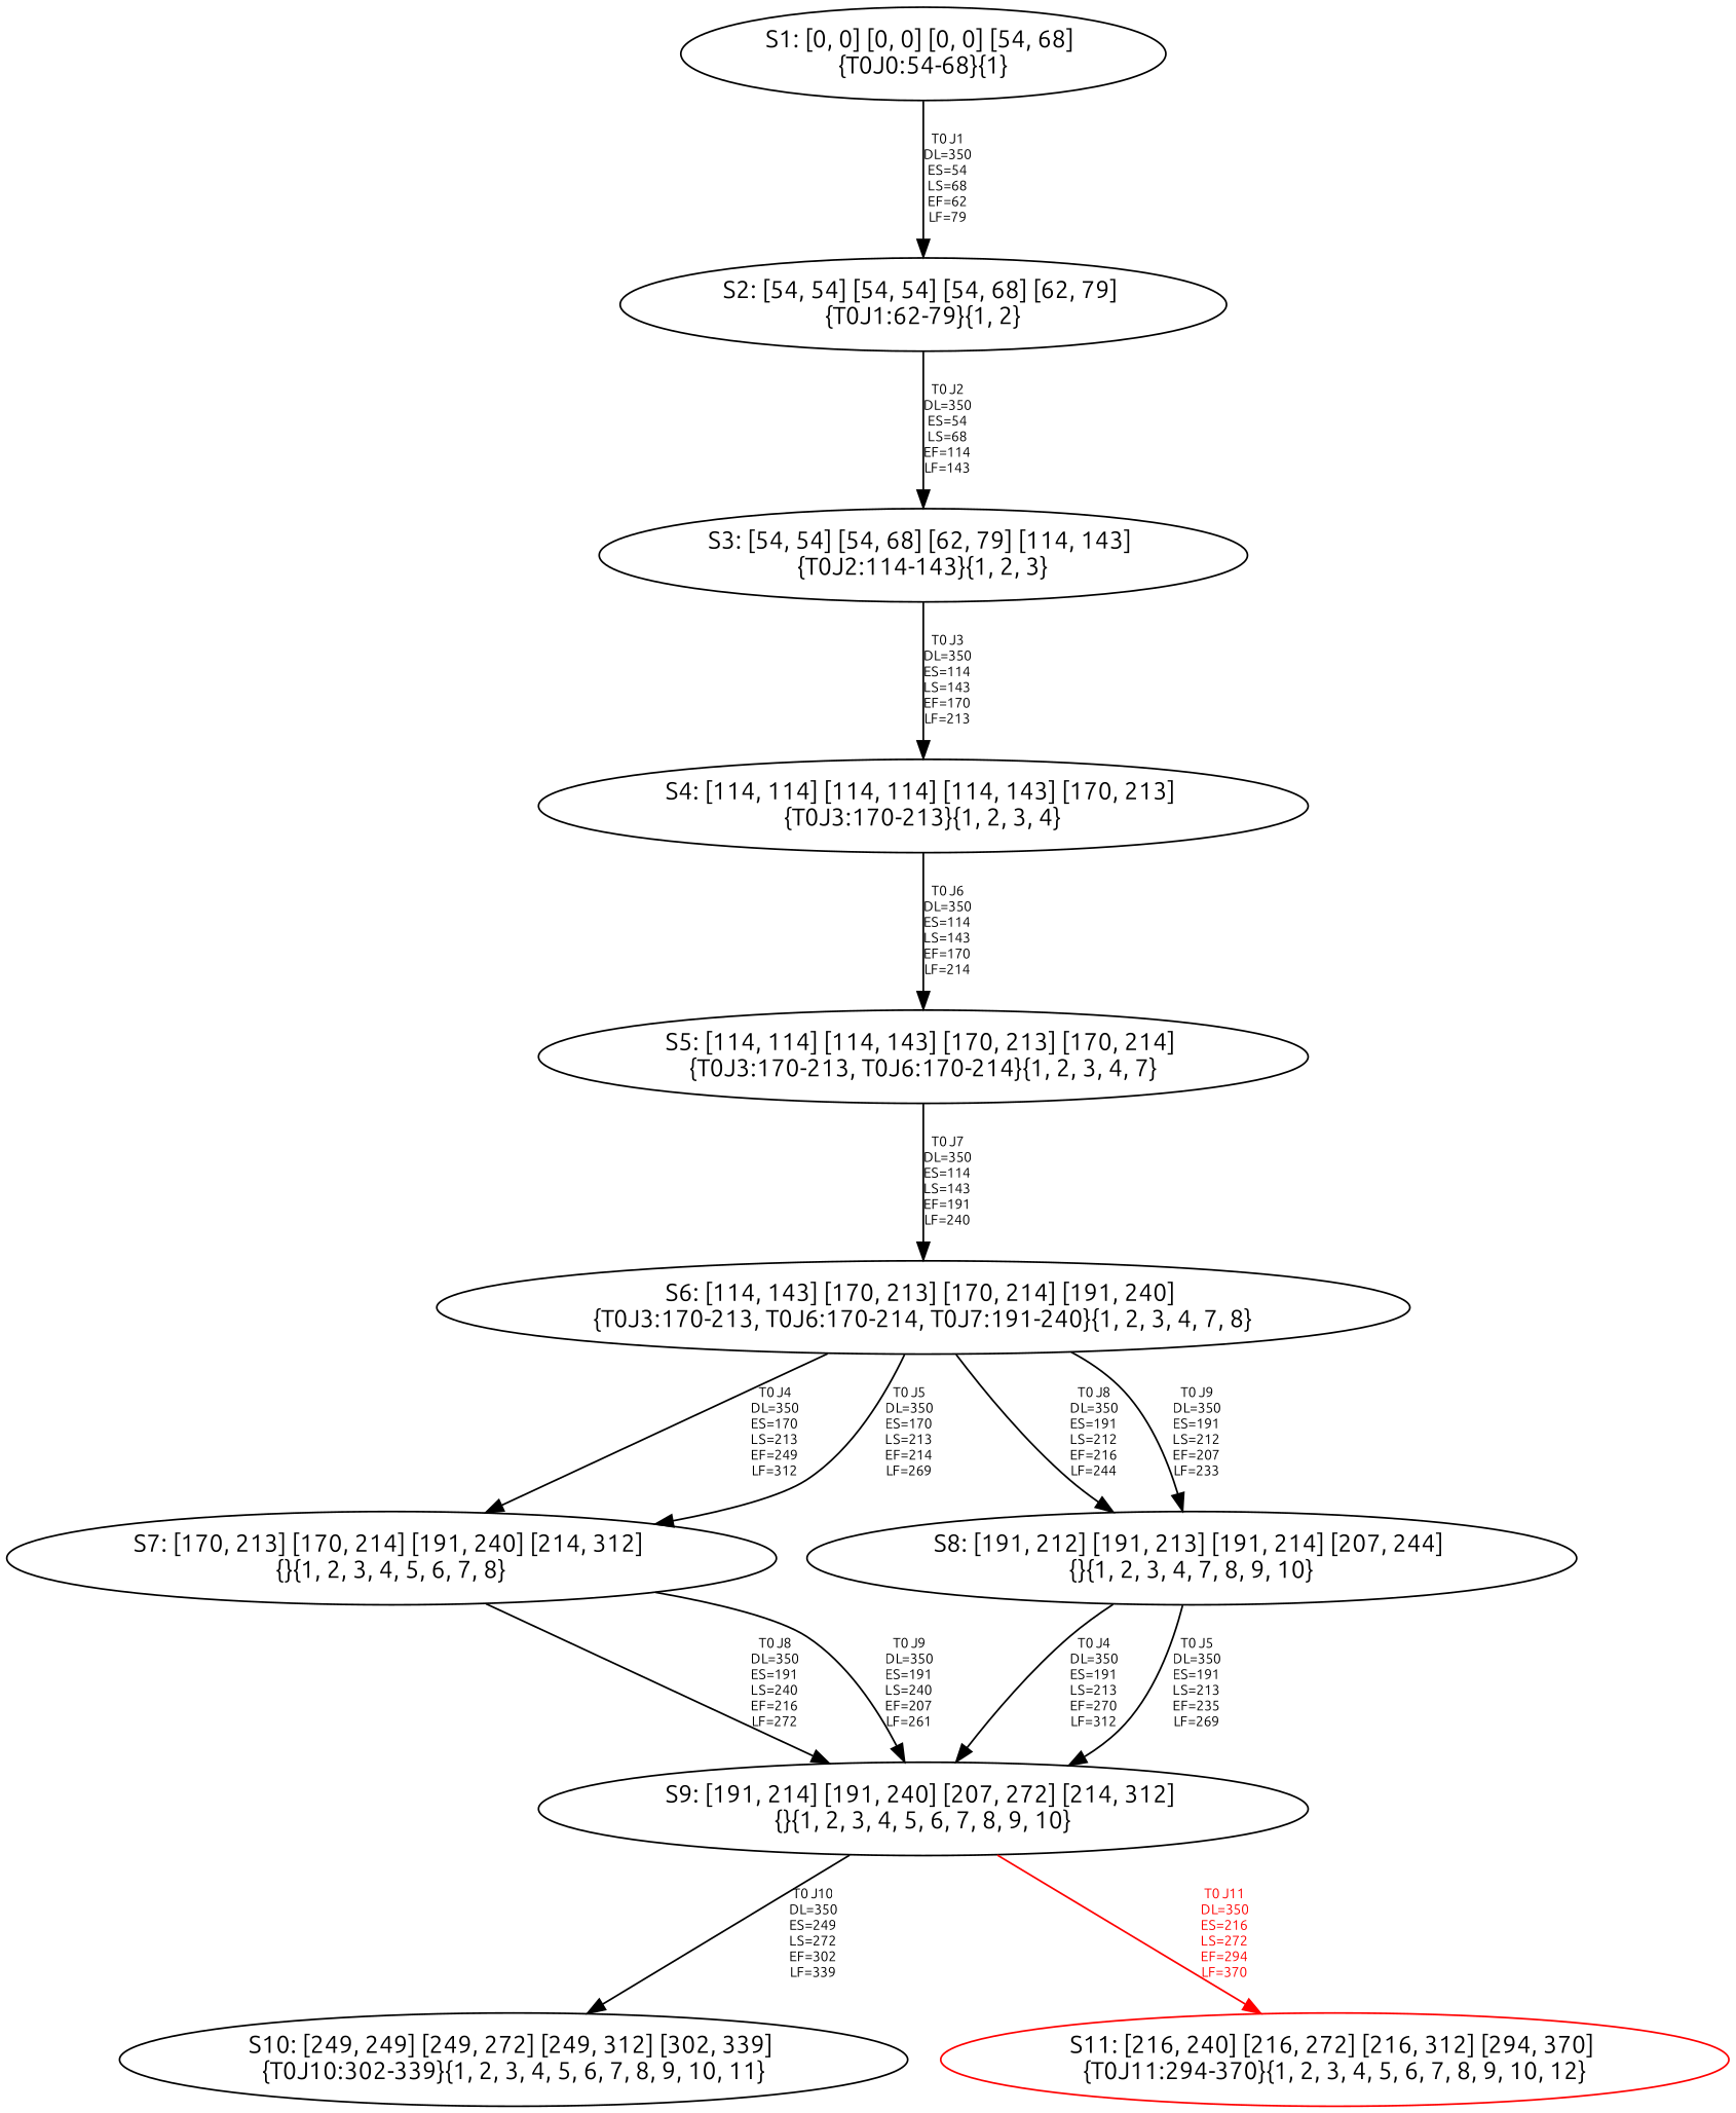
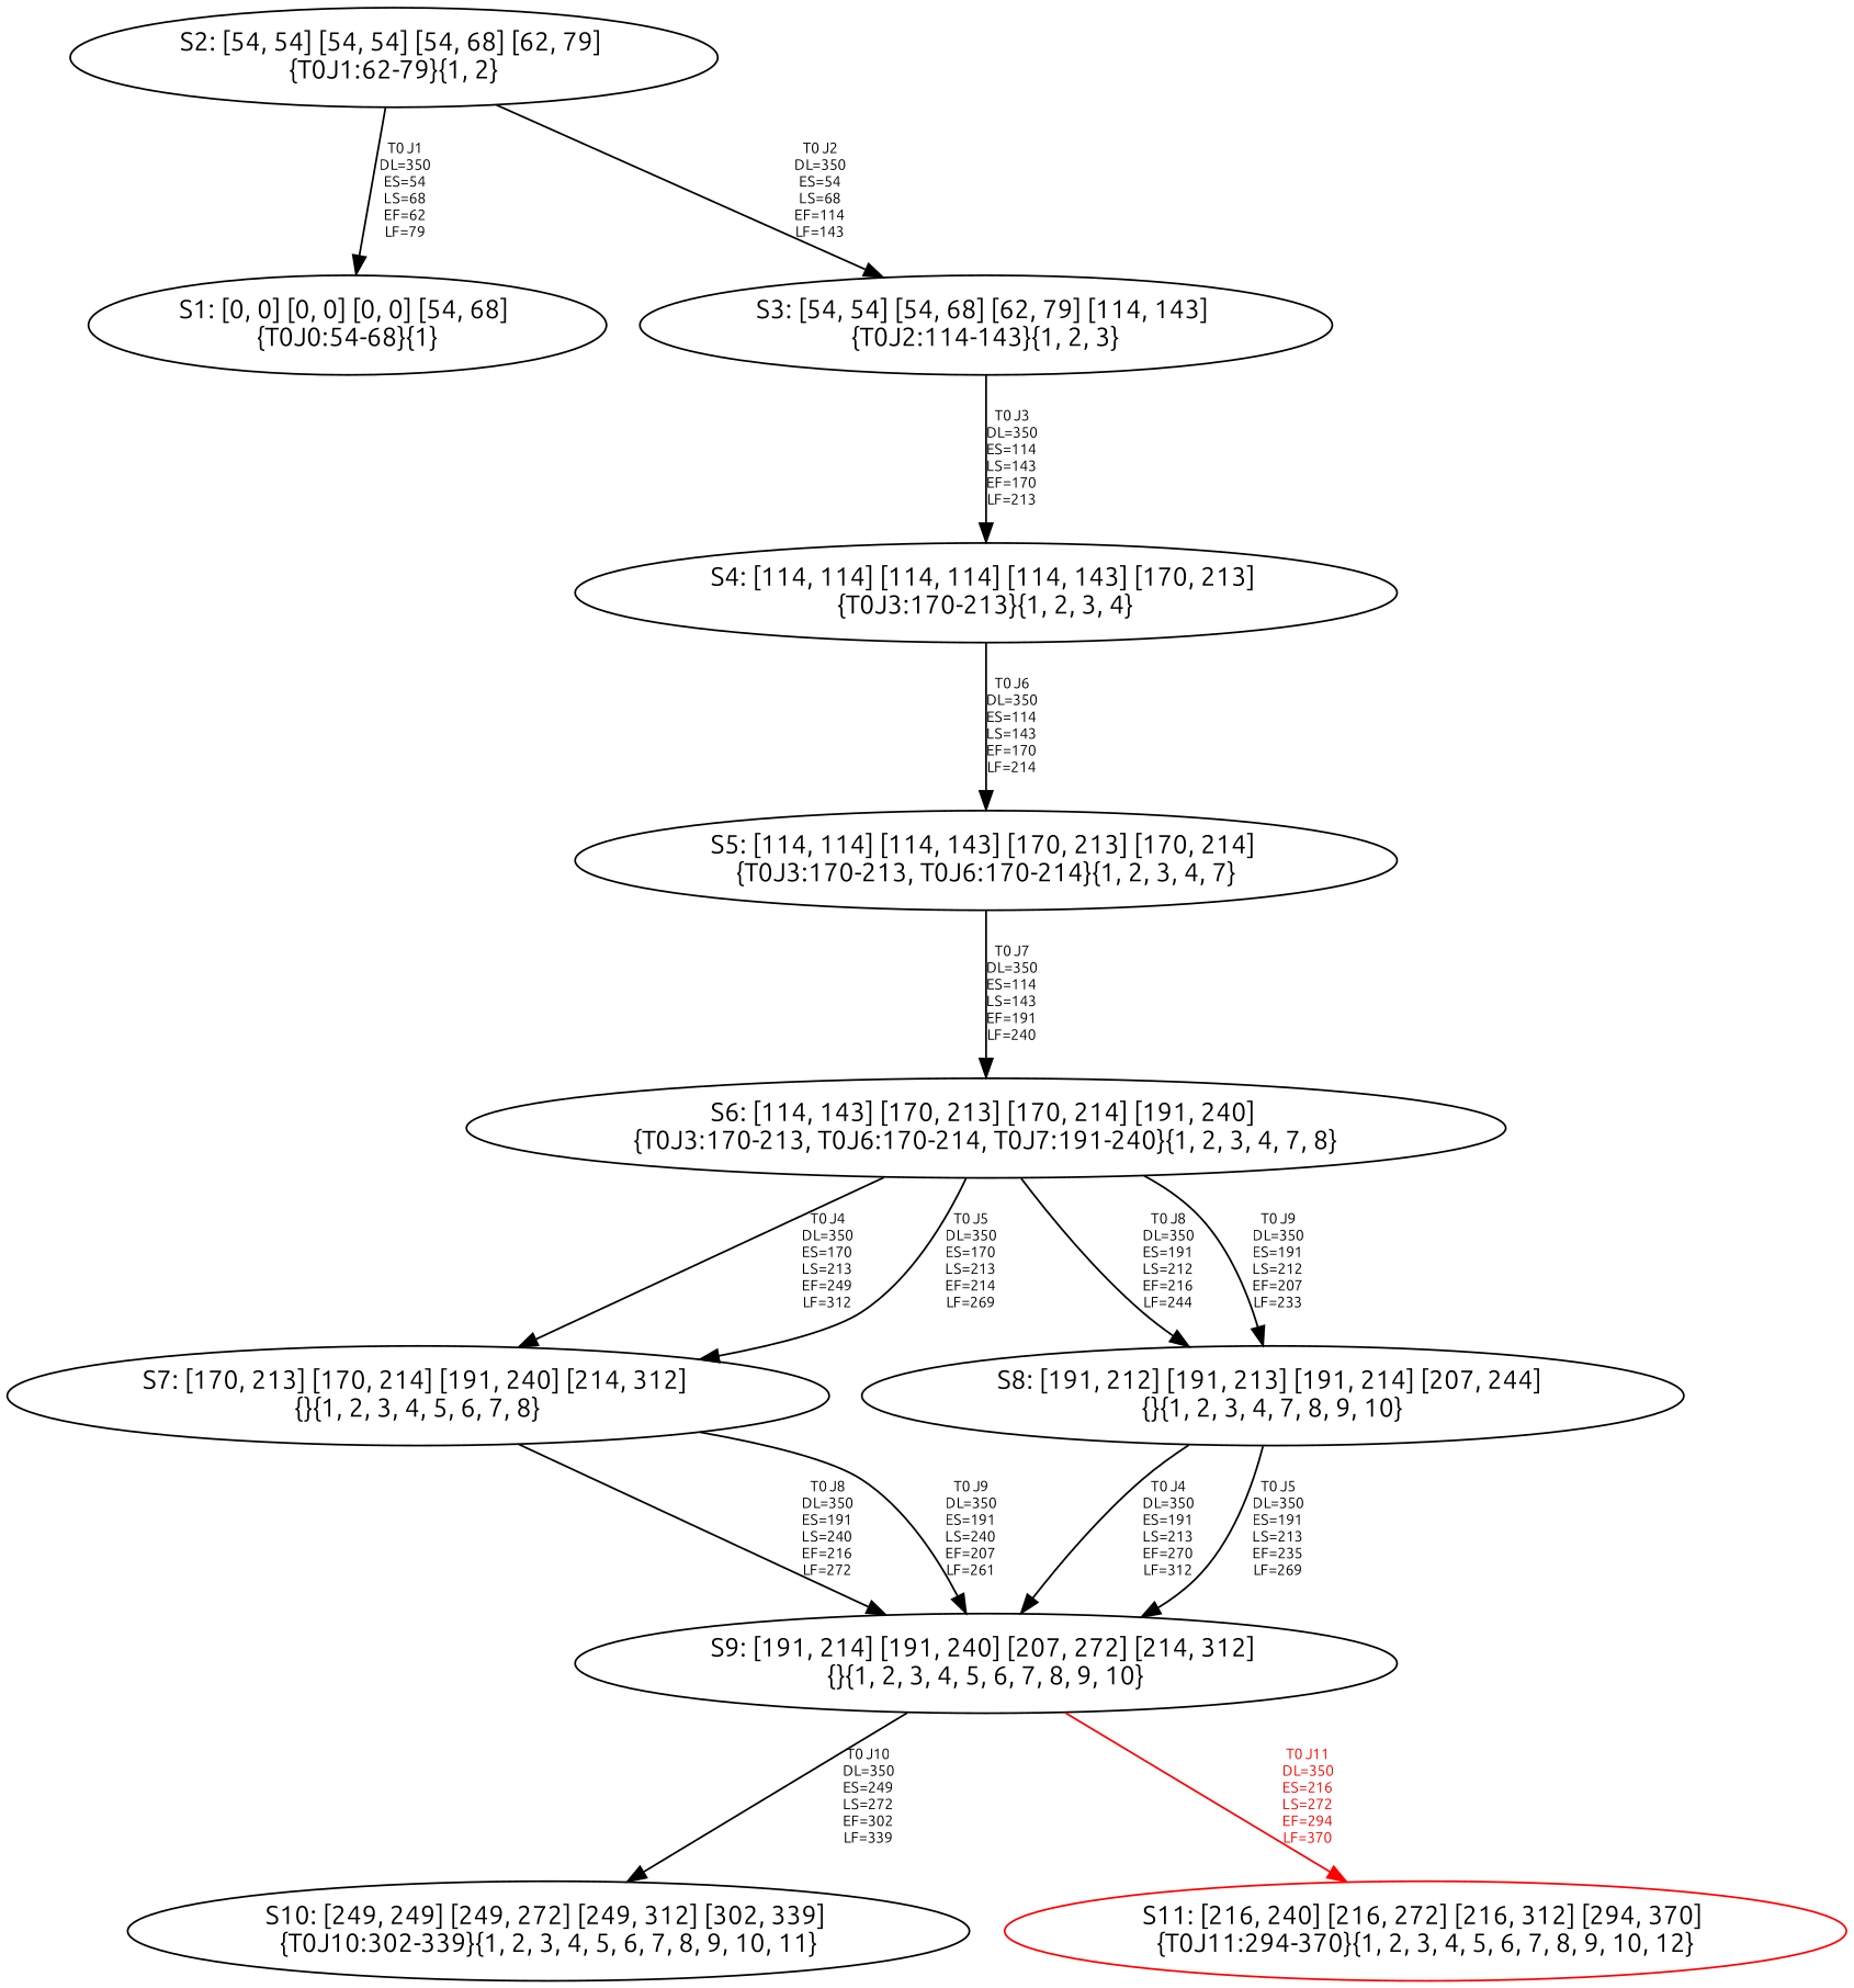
  digraph {
    fontname=Ubuntu
    node [fontname=Ubuntu]
    edge [fontname=Ubuntu fontsize=8]
    n1 [label="S1: [0, 0] [0, 0] [0, 0] [54, 68] \n{T0J0:54-68}{1}"]
    n2 [label="S2: [54, 54] [54, 54] [54, 68] [62, 79] \n{T0J1:62-79}{1, 2}"]
    n3 [label="S3: [54, 54] [54, 68] [62, 79] [114, 143] \n{T0J2:114-143}{1, 2, 3}"]
    n4 [label="S4: [114, 114] [114, 114] [114, 143] [170, 213] \n{T0J3:170-213}{1, 2, 3, 4}"]
    n5 [label="S5: [114, 114] [114, 143] [170, 213] [170, 214] \n{T0J3:170-213, T0J6:170-214}{1, 2, 3, 4, 7}"]
    n6 [label="S6: [114, 143] [170, 213] [170, 214] [191, 240] \n{T0J3:170-213, T0J6:170-214, T0J7:191-240}{1, 2, 3, 4, 7, 8}"]
    n7 [label="S7: [170, 213] [170, 214] [191, 240] [214, 312] \n{}{1, 2, 3, 4, 5, 6, 7, 8}"]
    n8 [label="S8: [191, 212] [191, 213] [191, 214] [207, 244] \n{}{1, 2, 3, 4, 7, 8, 9, 10}"]
    n9 [label="S9: [191, 214] [191, 240] [207, 272] [214, 312] \n{}{1, 2, 3, 4, 5, 6, 7, 8, 9, 10}"]
    n10 [label="S10: [249, 249] [249, 272] [249, 312] [302, 339] \n{T0J10:302-339}{1, 2, 3, 4, 5, 6, 7, 8, 9, 10, 11}"]
    n11 [color=Red label="S11: [216, 240] [216, 272] [216, 312] [294, 370] \n{T0J11:294-370}{1, 2, 3, 4, 5, 6, 7, 8, 9, 10, 12}"]
-   n1 -> n2 [label="T0 J1\nDL=350\nES=54\nLS=68\nEF=62\nLF=79"]
+   n2 -> n1 [label="T0 J1\nDL=350\nES=54\nLS=68\nEF=62\nLF=79"]
    n2 -> n3 [label="T0 J2\nDL=350\nES=54\nLS=68\nEF=114\nLF=143"]
    n3 -> n4 [label="T0 J3\nDL=350\nES=114\nLS=143\nEF=170\nLF=213"]
    n4 -> n5 [label="T0 J6\nDL=350\nES=114\nLS=143\nEF=170\nLF=214"]
    n5 -> n6 [label="T0 J7\nDL=350\nES=114\nLS=143\nEF=191\nLF=240"]
    n6 -> n7 [label="T0 J4\nDL=350\nES=170\nLS=213\nEF=249\nLF=312"]
    n6 -> n7 [label="T0 J5\nDL=350\nES=170\nLS=213\nEF=214\nLF=269"]
    n6 -> n8 [label="T0 J8\nDL=350\nES=191\nLS=212\nEF=216\nLF=244"]
    n6 -> n8 [label="T0 J9\nDL=350\nES=191\nLS=212\nEF=207\nLF=233"]
    n7 -> n9 [label="T0 J8\nDL=350\nES=191\nLS=240\nEF=216\nLF=272"]
    n7 -> n9 [label="T0 J9\nDL=350\nES=191\nLS=240\nEF=207\nLF=261"]
    n8 -> n9 [label="T0 J4\nDL=350\nES=191\nLS=213\nEF=270\nLF=312"]
    n8 -> n9 [label="T0 J5\nDL=350\nES=191\nLS=213\nEF=235\nLF=269"]
    n9 -> n10 [label="T0 J10\nDL=350\nES=249\nLS=272\nEF=302\nLF=339"]
    n9 -> n11 [color=Red fontcolor=Red label="T0 J11\nDL=350\nES=216\nLS=272\nEF=294\nLF=370"]
  }
